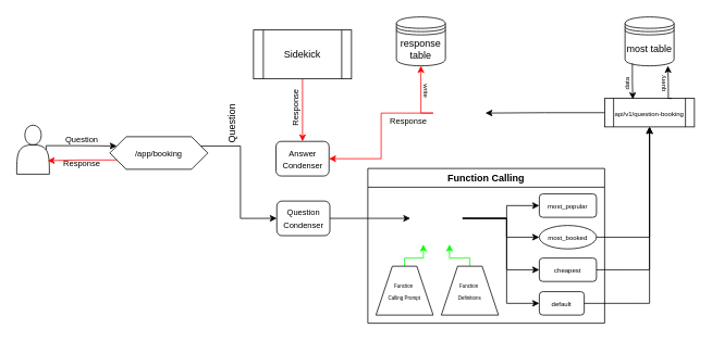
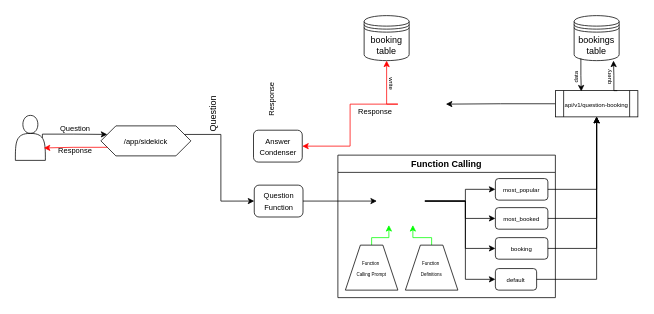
  <mxCell id="0" />
  <mxCell id="1" parent="0" />
  <mxCell id="2" style="edgeStyle=orthogonalEdgeStyle;rounded=0;orthogonalLoop=1;jettySize=auto;html=1;exitX=0.9;exitY=0.5;exitDx=0;exitDy=0;exitPerimeter=0;entryX=0;entryY=0.25;entryDx=0;entryDy=0;" parent="1" source="3" target="42" edge="1"><mxGeometry relative="1" as="geometry"><Array as="points"><mxPoint x="56" y="178" /><mxPoint x="97" y="178" /></Array></mxGeometry></mxCell>
  <mxCell id="3" value="" style="shape=actor;whiteSpace=wrap;html=1;" parent="1" vertex="1"><mxGeometry x="20" y="153" width="40" height="60" as="geometry" /></mxCell>
  <mxCell id="4" style="edgeStyle=orthogonalEdgeStyle;rounded=0;orthogonalLoop=1;jettySize=auto;html=1;exitX=1;exitY=0.5;exitDx=0;exitDy=0;entryX=0;entryY=0.5;entryDx=0;entryDy=0;" parent="1" source="5" target="15" edge="1"><mxGeometry relative="1" as="geometry" /></mxCell>
- <mxCell id="5" value="&lt;font style=&quot;font-size: 10px;&quot;&gt;Question Condenser&lt;/font&gt;" style="rounded=1;whiteSpace=wrap;html=1;" parent="1" vertex="1"><mxGeometry x="338.5" y="246" width="65" height="42.5" as="geometry" /></mxCell>
- <mxCell id="6" style="edgeStyle=orthogonalEdgeStyle;rounded=0;orthogonalLoop=1;jettySize=auto;html=1;exitX=0.5;exitY=1;exitDx=0;exitDy=0;entryX=0.5;entryY=0;entryDx=0;entryDy=0;strokeColor=#FF0000;" parent="1" source="7" target="39" edge="1"><mxGeometry relative="1" as="geometry" /></mxCell>
- <mxCell id="7" value="Sidekick" style="shape=process;whiteSpace=wrap;html=1;backgroundOutline=1;" parent="1" vertex="1"><mxGeometry x="310" y="36" width="120" height="60" as="geometry" /></mxCell>
+ <mxCell id="5" value="&lt;font style=&quot;font-size: 10px;&quot;&gt;Question Function&lt;/font&gt;" style="rounded=1;whiteSpace=wrap;html=1;" parent="1" vertex="1"><mxGeometry x="338.5" y="246" width="65" height="42.5" as="geometry" /></mxCell>
  <mxCell id="8" value="Question" style="text;html=1;align=center;verticalAlign=middle;whiteSpace=wrap;rounded=0;rotation=-90;" parent="1" vertex="1"><mxGeometry x="254" y="136" width="60" height="30" as="geometry" /></mxCell>
  <mxCell id="9" value="&lt;font style=&quot;font-size: 10px;&quot;&gt;Response&lt;/font&gt;" style="text;html=1;align=center;verticalAlign=middle;whiteSpace=wrap;rounded=0;rotation=-90;" parent="1" vertex="1"><mxGeometry x="331.5" y="117" width="60" height="30" as="geometry" /></mxCell>
  <mxCell id="10" value="Function Calling" style="swimlane;whiteSpace=wrap;html=1;" parent="1" vertex="1"><mxGeometry x="450" y="206" width="290" height="190" as="geometry" /></mxCell>
  <mxCell id="11" style="edgeStyle=orthogonalEdgeStyle;rounded=0;orthogonalLoop=1;jettySize=auto;html=1;exitX=1;exitY=0.5;exitDx=0;exitDy=0;entryX=0;entryY=0.5;entryDx=0;entryDy=0;" parent="10" source="15" target="20" edge="1"><mxGeometry relative="1" as="geometry"><Array as="points"><mxPoint x="170" y="61" /><mxPoint x="170" y="46" /></Array></mxGeometry></mxCell>
  <mxCell id="12" style="edgeStyle=orthogonalEdgeStyle;rounded=0;orthogonalLoop=1;jettySize=auto;html=1;exitX=1;exitY=0.5;exitDx=0;exitDy=0;entryX=0;entryY=0.5;entryDx=0;entryDy=0;" parent="10" source="15" target="21" edge="1"><mxGeometry relative="1" as="geometry"><Array as="points"><mxPoint x="170" y="61" /><mxPoint x="170" y="84" /></Array></mxGeometry></mxCell>
  <mxCell id="13" style="edgeStyle=orthogonalEdgeStyle;rounded=0;orthogonalLoop=1;jettySize=auto;html=1;exitX=1;exitY=0.5;exitDx=0;exitDy=0;entryX=0;entryY=0.5;entryDx=0;entryDy=0;" parent="10" source="15" target="22" edge="1"><mxGeometry relative="1" as="geometry"><Array as="points"><mxPoint x="170" y="61" /><mxPoint x="170" y="124" /></Array></mxGeometry></mxCell>
  <mxCell id="14" style="edgeStyle=orthogonalEdgeStyle;rounded=0;orthogonalLoop=1;jettySize=auto;html=1;exitX=1;exitY=0.5;exitDx=0;exitDy=0;entryX=0;entryY=0.5;entryDx=0;entryDy=0;" parent="10" source="15" target="23" edge="1"><mxGeometry relative="1" as="geometry"><Array as="points"><mxPoint x="170" y="61" /><mxPoint x="170" y="166" /></Array></mxGeometry></mxCell>
  <mxCell id="15" value="" style="shape=image;verticalLabelPosition=bottom;labelBackgroundColor=default;verticalAlign=top;aspect=fixed;imageAspect=0;image=https://i.pinimg.com/originals/2a/62/c3/2a62c34e0d217a7aa14645ce114d84b3.png;" parent="10" vertex="1"><mxGeometry x="52" y="29.25" width="64" height="64" as="geometry" /></mxCell>
  <mxCell id="16" style="edgeStyle=orthogonalEdgeStyle;rounded=0;orthogonalLoop=1;jettySize=auto;html=1;entryX=0.25;entryY=1;entryDx=0;entryDy=0;exitX=0.5;exitY=0;exitDx=0;exitDy=0;strokeColor=#00FF00;" parent="10" source="17" target="15" edge="1"><mxGeometry relative="1" as="geometry"><Array as="points"><mxPoint x="45" y="110" /><mxPoint x="68" y="110" /></Array></mxGeometry></mxCell>
  <mxCell id="17" value="&lt;font style=&quot;font-size: 6px;&quot;&gt;Function&amp;nbsp;&lt;/font&gt;&lt;div&gt;&lt;font style=&quot;font-size: 6px;&quot;&gt;Calling Prompt&lt;/font&gt;&lt;/div&gt;" style="shape=trapezoid;perimeter=trapezoidPerimeter;whiteSpace=wrap;html=1;fixedSize=1;" parent="10" vertex="1"><mxGeometry x="10" y="120" width="70" height="60" as="geometry" /></mxCell>
  <mxCell id="18" style="edgeStyle=orthogonalEdgeStyle;rounded=0;orthogonalLoop=1;jettySize=auto;html=1;exitX=0.5;exitY=0;exitDx=0;exitDy=0;entryX=0.75;entryY=1;entryDx=0;entryDy=0;strokeColor=#00FF00;" parent="10" source="19" target="15" edge="1"><mxGeometry relative="1" as="geometry"><Array as="points"><mxPoint x="125" y="110" /><mxPoint x="100" y="110" /></Array></mxGeometry></mxCell>
  <mxCell id="19" value="&lt;font style=&quot;font-size: 6px;&quot;&gt;Function&amp;nbsp;&lt;/font&gt;&lt;div&gt;&lt;span style=&quot;font-size: 6px;&quot;&gt;Definitions&lt;/span&gt;&lt;/div&gt;" style="shape=trapezoid;perimeter=trapezoidPerimeter;whiteSpace=wrap;html=1;fixedSize=1;" parent="10" vertex="1"><mxGeometry x="90" y="120" width="70" height="60" as="geometry" /></mxCell>
  <mxCell id="20" value="&lt;font style=&quot;font-size: 8px;&quot;&gt;most_popular&lt;/font&gt;" style="rounded=1;whiteSpace=wrap;html=1;" parent="10" vertex="1"><mxGeometry x="210" y="31.25" width="70" height="28.75" as="geometry" /></mxCell>
- <mxCell id="21" value="&lt;span style=&quot;font-size: 8px;&quot;&gt;most_booked&lt;/span&gt;" style="ellipse;whiteSpace=wrap;html=1;" parent="10" vertex="1"><mxGeometry x="210" y="70" width="70" height="28.75" as="geometry" /></mxCell>
- <mxCell id="22" value="&lt;span style=&quot;font-size: 8px;&quot;&gt;cheapest&lt;/span&gt;" style="rounded=1;whiteSpace=wrap;html=1;" parent="10" vertex="1"><mxGeometry x="210" y="110" width="70" height="28.75" as="geometry" /></mxCell>
+ <mxCell id="21" value="&lt;span style=&quot;font-size: 8px;&quot;&gt;most_booked&lt;/span&gt;" style="rounded=1;whiteSpace=wrap;html=1;" parent="10" vertex="1"><mxGeometry x="210" y="70" width="70" height="28.75" as="geometry" /></mxCell>
+ <mxCell id="22" value="&lt;span style=&quot;font-size: 8px;&quot;&gt;booking&lt;/span&gt;" style="rounded=1;whiteSpace=wrap;html=1;" parent="10" vertex="1"><mxGeometry x="210" y="110" width="70" height="28.75" as="geometry" /></mxCell>
  <mxCell id="23" value="&lt;span style=&quot;font-size: 8px;&quot;&gt;default&lt;/span&gt;" style="rounded=1;whiteSpace=wrap;html=1;" parent="10" vertex="1"><mxGeometry x="210" y="151.25" width="55" height="28.75" as="geometry" /></mxCell>
- <mxCell id="24" value="most table" style="shape=datastore;whiteSpace=wrap;html=1;" parent="1" vertex="1"><mxGeometry x="765" y="20" width="60" height="60" as="geometry" /></mxCell>
+ <mxCell id="24" value="bookings table" style="shape=datastore;whiteSpace=wrap;html=1;" parent="1" vertex="1"><mxGeometry x="765" y="20" width="60" height="60" as="geometry" /></mxCell>
  <mxCell id="25" style="edgeStyle=orthogonalEdgeStyle;rounded=0;orthogonalLoop=1;jettySize=auto;html=1;exitX=0;exitY=0.5;exitDx=0;exitDy=0;entryX=1;entryY=0.5;entryDx=0;entryDy=0;strokeColor=#FF0000;" parent="1" source="27" target="39" edge="1"><mxGeometry relative="1" as="geometry" /></mxCell>
  <mxCell id="26" style="edgeStyle=orthogonalEdgeStyle;rounded=0;orthogonalLoop=1;jettySize=auto;html=1;exitX=0;exitY=0.5;exitDx=0;exitDy=0;entryX=0.5;entryY=1;entryDx=0;entryDy=0;strokeColor=#FF0000;" parent="1" source="27" target="40" edge="1"><mxGeometry relative="1" as="geometry"><Array as="points"><mxPoint x="515" y="138" /></Array></mxGeometry></mxCell>
  <mxCell id="27" value="" style="shape=image;verticalLabelPosition=bottom;labelBackgroundColor=default;verticalAlign=top;aspect=fixed;imageAspect=0;image=https://i.pinimg.com/originals/2a/62/c3/2a62c34e0d217a7aa14645ce114d84b3.png;" parent="1" vertex="1"><mxGeometry x="530" y="106" width="64" height="64" as="geometry" /></mxCell>
  <mxCell id="28" style="edgeStyle=orthogonalEdgeStyle;rounded=0;orthogonalLoop=1;jettySize=auto;html=1;exitX=0;exitY=0.5;exitDx=0;exitDy=0;entryX=1;entryY=0.5;entryDx=0;entryDy=0;" parent="1" source="29" target="27" edge="1"><mxGeometry relative="1" as="geometry" /></mxCell>
  <mxCell id="29" value="&lt;font style=&quot;font-size: 8px;&quot;&gt;api/v1/question-booking&lt;/font&gt;" style="shape=process;whiteSpace=wrap;html=1;backgroundOutline=1;" parent="1" vertex="1"><mxGeometry x="740" y="120" width="110" height="35" as="geometry" /></mxCell>
+ <mxCell id="30" style="edgeStyle=orthogonalEdgeStyle;rounded=0;orthogonalLoop=1;jettySize=auto;html=1;exitX=1;exitY=0.5;exitDx=0;exitDy=0;entryX=0.5;entryY=1;entryDx=0;entryDy=0;" parent="1" source="20" target="29" edge="1"><mxGeometry relative="1" as="geometry" /></mxCell>
  <mxCell id="31" style="edgeStyle=orthogonalEdgeStyle;rounded=0;orthogonalLoop=1;jettySize=auto;html=1;exitX=1;exitY=0.5;exitDx=0;exitDy=0;entryX=0.5;entryY=1;entryDx=0;entryDy=0;" parent="1" source="21" target="29" edge="1"><mxGeometry relative="1" as="geometry" /></mxCell>
  <mxCell id="32" style="edgeStyle=orthogonalEdgeStyle;rounded=0;orthogonalLoop=1;jettySize=auto;html=1;exitX=1;exitY=0.5;exitDx=0;exitDy=0;entryX=0.5;entryY=1;entryDx=0;entryDy=0;" parent="1" source="22" target="29" edge="1"><mxGeometry relative="1" as="geometry"><mxPoint x="800" y="216" as="targetPoint" /></mxGeometry></mxCell>
  <mxCell id="33" style="edgeStyle=orthogonalEdgeStyle;rounded=0;orthogonalLoop=1;jettySize=auto;html=1;exitX=1;exitY=0.5;exitDx=0;exitDy=0;entryX=0.5;entryY=1;entryDx=0;entryDy=0;" parent="1" source="23" target="29" edge="1"><mxGeometry relative="1" as="geometry" /></mxCell>
  <mxCell id="34" style="edgeStyle=orthogonalEdgeStyle;rounded=0;orthogonalLoop=1;jettySize=auto;html=1;exitX=0.75;exitY=0;exitDx=0;exitDy=0;entryX=0.875;entryY=1;entryDx=0;entryDy=0;entryPerimeter=0;" parent="1" source="29" target="24" edge="1"><mxGeometry relative="1" as="geometry"><Array as="points"><mxPoint x="818" y="120" /><mxPoint x="818" y="100" /><mxPoint x="817" y="100" /></Array></mxGeometry></mxCell>
  <mxCell id="35" value="&lt;font style=&quot;font-size: 8px;&quot;&gt;query&lt;/font&gt;" style="text;html=1;align=center;verticalAlign=middle;whiteSpace=wrap;rounded=0;rotation=-90;" parent="1" vertex="1"><mxGeometry x="781" y="87" width="60" height="30" as="geometry" /></mxCell>
  <mxCell id="36" value="&lt;font style=&quot;font-size: 8px;&quot;&gt;data&lt;/font&gt;" style="text;html=1;align=center;verticalAlign=middle;whiteSpace=wrap;rounded=0;rotation=-90;" parent="1" vertex="1"><mxGeometry x="737" y="87" width="60" height="30" as="geometry" /></mxCell>
  <mxCell id="37" value="&lt;font style=&quot;font-size: 10px;&quot;&gt;Response&lt;/font&gt;" style="text;html=1;align=center;verticalAlign=middle;whiteSpace=wrap;rounded=0;rotation=0;" parent="1" vertex="1"><mxGeometry x="470" y="132" width="60" height="30" as="geometry" /></mxCell>
  <mxCell id="38" value="" style="shape=image;verticalLabelPosition=bottom;labelBackgroundColor=default;verticalAlign=top;aspect=fixed;imageAspect=0;image=https://i.pinimg.com/originals/2a/62/c3/2a62c34e0d217a7aa14645ce114d84b3.png;" parent="1" vertex="1"><mxGeometry x="391.5" y="248" width="11" height="11" as="geometry" /></mxCell>
  <mxCell id="39" value="&lt;font style=&quot;font-size: 10px;&quot;&gt;Answer Condenser&lt;/font&gt;" style="rounded=1;whiteSpace=wrap;html=1;" parent="1" vertex="1"><mxGeometry x="337.5" y="172.75" width="65" height="42.5" as="geometry" /></mxCell>
- <mxCell id="40" value="response table" style="shape=datastore;whiteSpace=wrap;html=1;" parent="1" vertex="1"><mxGeometry x="485" y="20" width="60" height="60" as="geometry" /></mxCell>
+ <mxCell id="40" value="booking table" style="shape=datastore;whiteSpace=wrap;html=1;" parent="1" vertex="1"><mxGeometry x="485" y="20" width="60" height="60" as="geometry" /></mxCell>
  <mxCell id="41" style="edgeStyle=orthogonalEdgeStyle;rounded=0;orthogonalLoop=1;jettySize=auto;html=1;exitX=1;exitY=0.25;exitDx=0;exitDy=0;entryX=0;entryY=0.5;entryDx=0;entryDy=0;" parent="1" source="42" target="5" edge="1"><mxGeometry relative="1" as="geometry"><Array as="points"><mxPoint x="294" y="178" /><mxPoint x="294" y="267" /></Array></mxGeometry></mxCell>
- <mxCell id="42" value="&lt;font style=&quot;font-size: 10px;&quot;&gt;/app/booking&lt;/font&gt;" style="shape=hexagon;perimeter=hexagonPerimeter2;whiteSpace=wrap;html=1;fixedSize=1;" parent="1" vertex="1"><mxGeometry x="134" y="167" width="120" height="40" as="geometry" /></mxCell>
+ <mxCell id="42" value="&lt;font style=&quot;font-size: 10px;&quot;&gt;/app/sidekick&lt;/font&gt;" style="shape=hexagon;perimeter=hexagonPerimeter2;whiteSpace=wrap;html=1;fixedSize=1;" parent="1" vertex="1"><mxGeometry x="134" y="167" width="120" height="40" as="geometry" /></mxCell>
  <mxCell id="43" value="" style="shape=image;verticalLabelPosition=bottom;labelBackgroundColor=default;verticalAlign=top;aspect=fixed;imageAspect=0;image=https://i.pinimg.com/originals/2a/62/c3/2a62c34e0d217a7aa14645ce114d84b3.png;" parent="1" vertex="1"><mxGeometry x="389.5" y="176" width="11" height="11" as="geometry" /></mxCell>
  <mxCell id="44" style="edgeStyle=orthogonalEdgeStyle;rounded=0;orthogonalLoop=1;jettySize=auto;html=1;exitX=0;exitY=0.75;exitDx=0;exitDy=0;entryX=0.948;entryY=0.724;entryDx=0;entryDy=0;entryPerimeter=0;strokeColor=#FF0000;" parent="1" source="42" target="3" edge="1"><mxGeometry relative="1" as="geometry" /></mxCell>
  <mxCell id="45" value="&lt;font style=&quot;font-size: 8px;&quot;&gt;write&lt;/font&gt;" style="text;html=1;align=center;verticalAlign=middle;whiteSpace=wrap;rounded=0;rotation=90;" parent="1" vertex="1"><mxGeometry x="492" y="96" width="60" height="30" as="geometry" /></mxCell>
  <mxCell id="46" value="&lt;font style=&quot;font-size: 10px;&quot;&gt;Question&lt;/font&gt;" style="text;html=1;align=center;verticalAlign=middle;whiteSpace=wrap;rounded=0;rotation=0;" parent="1" vertex="1"><mxGeometry x="70" y="155" width="60" height="30" as="geometry" /></mxCell>
  <mxCell id="47" value="&lt;font style=&quot;font-size: 10px;&quot;&gt;Response&lt;/font&gt;" style="text;html=1;align=center;verticalAlign=middle;whiteSpace=wrap;rounded=0;rotation=0;" parent="1" vertex="1"><mxGeometry x="70" y="185.25" width="60" height="30" as="geometry" /></mxCell>
  <mxCell id="48" style="edgeStyle=orthogonalEdgeStyle;rounded=0;orthogonalLoop=1;jettySize=auto;html=1;exitX=0.15;exitY=0.95;exitDx=0;exitDy=0;exitPerimeter=0;entryX=0.314;entryY=0.03;entryDx=0;entryDy=0;entryPerimeter=0;" parent="1" source="24" target="29" edge="1"><mxGeometry relative="1" as="geometry" /></mxCell>
